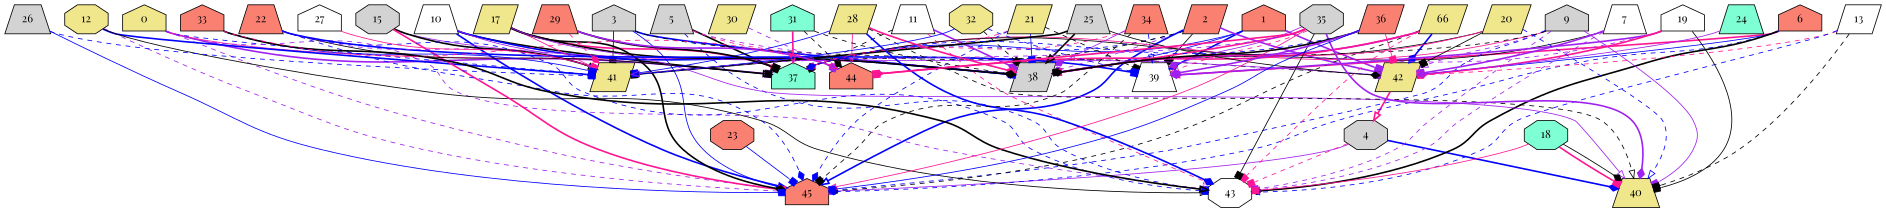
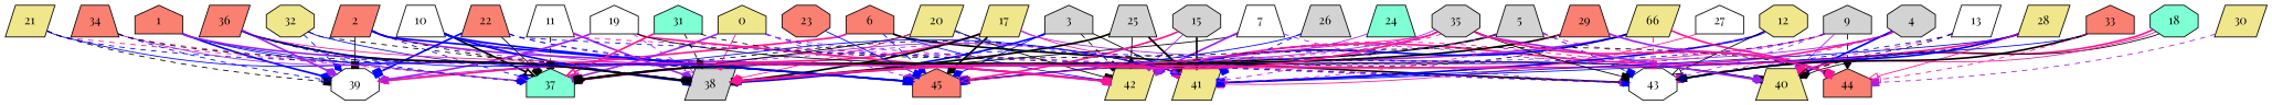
  digraph {
    fontname="Playfair Display"
    node [alpha=0.04 fillcolor=khaki fontname="Playfair Display" shape=house style=filled]
    edge [arrowhead=box color=blue fontname="Playfair Display" style=dashed]
    1 [alpha=0.06 expect_size=11852800 fillcolor=salmon]
    37 [alpha=0.09 expect_size=24527872 fillcolor=aquamarine]
    38 [alpha=0.05 expect_size=10899456 fillcolor=lightgrey shape=parallelogram]
-   39 [alpha=0.03 expect_size=43243520 fillcolor=white shape=trapezium]
+   39 [alpha=0.03 expect_size=43243520 fillcolor=white shape=octagon]
    42 [alpha=0.12 expect_size=50680832 shape=parallelogram]
    2 [expect_size=15344640 fillcolor=salmon shape=parallelogram]
    41 [alpha=0.16 expect_size=31785984 shape=parallelogram]
    45 [alpha=0.02 expect_size=32760832 fillcolor=salmon]
    3 [alpha=0.08 expect_size=25416704 fillcolor=lightgrey]
    4 [alpha=0.14 expect_size=19331072 fillcolor=lightgrey shape=octagon]
    40 [alpha=0.11 expect_size=5535744 shape=trapezium]
    43 [alpha=0.12 expect_size=5920768 fillcolor=white shape=octagon]
    5 [alpha=0.17 expect_size=38337536 fillcolor=lightgrey shape=trapezium]
    44 [alpha=0.18 expect_size=40204288 fillcolor=salmon]
    6 [alpha=0.15 expect_size=28025856 fillcolor=salmon]
    7 [alpha=0.20 expect_size=49671168 fillcolor=white shape=trapezium]
    n17 [alpha=0.06 expect_size=16642048 label=0]
    9 [alpha=0.10 expect_size=30774272 fillcolor=lightgrey]
    10 [expect_size=44881920 fillcolor=white shape=trapezium]
    11 [alpha=0.15 expect_size=28300288 fillcolor=white shape=trapezium]
    12 [alpha=0.15 expect_size=43314176 shape=octagon]
    13 [alpha=0.00 expect_size=6383616 fillcolor=white shape=parallelogram]
    15 [alpha=0.03 expect_size=12793856 fillcolor=lightgrey shape=octagon]
    n24 [alpha=0.13 expect_size=6206464 label=66 shape=parallelogram]
    17 [alpha=0.07 expect_size=41076736 shape=parallelogram]
    18 [alpha=0.14 expect_size=40409088 fillcolor=aquamarine shape=octagon]
    19 [alpha=0.18 expect_size=8014848 fillcolor=white]
    20 [alpha=0.08 expect_size=32491520 shape=parallelogram]
    21 [alpha=0.02 expect_size=43070464 shape=parallelogram]
    22 [alpha=0.19 expect_size=30338048 fillcolor=salmon shape=trapezium]
    23 [alpha=0.05 expect_size=17638400 fillcolor=salmon shape=octagon]
    24 [alpha=0.18 expect_size=17925120 fillcolor=aquamarine shape=trapezium]
    25 [expect_size=46888960 fillcolor=lightgrey shape=trapezium]
    26 [alpha=0.20 expect_size=7433216 fillcolor=lightgrey shape=trapezium]
    27 [alpha=0.14 expect_size=38882304 fillcolor=white]
    28 [alpha=0.14 expect_size=8020992 shape=parallelogram]
    29 [expect_size=40091648 fillcolor=salmon shape=trapezium]
    30 [alpha=0.11 expect_size=34892800 shape=parallelogram]
    31 [alpha=0.08 expect_size=7354368 fillcolor=aquamarine]
    32 [alpha=0.01 expect_size=11273216 shape=octagon]
    33 [alpha=0.15 expect_size=9566208 fillcolor=salmon]
    34 [alpha=0.17 expect_size=22408192 fillcolor=salmon shape=trapezium]
    35 [alpha=0.02 expect_size=16702464 fillcolor=lightgrey shape=octagon]
    36 [alpha=0.08 expect_size=25542656 fillcolor=salmon shape=parallelogram]
    1 -> 37 [arrowhead=onormal style=solid]
    1 -> 38 [arrowhead=onormal style=solid]
    1 -> 39 [arrowhead=diamond style=bold]
    1 -> 42 [color=purple style=bold]
    2 -> 37 [arrowhead=diamond]
    2 -> 38 [arrowhead=diamond color=purple]
    2 -> 39 [color=black style=solid]
    2 -> 42 [color=purple style=bold]
    2 -> 41 [arrowhead=diamond color=black]
    2 -> 45 [arrowhead=onormal style=bold]
    3 -> 38 [arrowhead=diamond style=bold]
    3 -> 42 [color=black]
    3 -> 41 [color=black style=solid]
    3 -> 45 [arrowhead=diamond style=solid]
-   42 -> 4 [arrowhead=onormal color=deeppink style=bold]
+   4 -> 42 [arrowhead=onormal color=deeppink style=bold]
    4 -> 45 [color=purple style=solid]
    4 -> 40 [arrowhead=diamond style=bold]
    4 -> 43 [color=deeppink]
    5 -> 37 [color=black style=bold]
    5 -> 38 [arrowhead=onormal color=purple]
    5 -> 43
    5 -> 44 [arrowhead=diamond color=deeppink]
    6 -> 39 [arrowhead=onormal color=deeppink style=bold]
    6 -> 42 [style=solid]
    6 -> 45 [arrowhead=diamond]
    6 -> 43 [arrowhead=diamond color=black style=bold]
    7 -> 38 [color=black style=solid]
    7 -> 42 [color=purple style=bold]
    7 -> 43 [arrowhead=onormal color=purple]
    n17 -> 37 [color=purple style=bold]
    n17 -> 38 [color=deeppink style=solid]
    n17 -> 41
    n17 -> 45 [arrowhead=diamond color=purple]
    n17 -> 43 [arrowhead=diamond color=purple]
    9 -> 37 [arrowhead=diamond color=deeppink style=solid]
    9 -> 42 [arrowhead=onormal color=purple]
    9 -> 45 [arrowhead=onormal]
    9 -> 40 [color=purple style=solid]
    9 -> 43 [color=purple]
    9 -> 44 [arrowhead=diamond color=black]
    10 -> 37 [arrowhead=onormal color=black style=bold]
    10 -> 38 [style=bold]
    10 -> 41 [arrowhead=onormal color=purple style=solid]
    10 -> 45 [arrowhead=onormal style=bold]
    11 -> 37 [color=black]
    11 -> 38 [arrowhead=diamond color=purple style=bold]
    11 -> 43 [arrowhead=onormal color=deeppink]
    12 -> 41 [style=bold]
    12 -> 45 [color=purple]
    12 -> 43 [arrowhead=onormal color=black style=solid]
    13 -> 42 [color=deeppink]
    13 -> 40 [color=black]
    13 -> 43 [arrowhead=onormal]
    15 -> 42 [color=purple style=solid]
    15 -> 41 [arrowhead=onormal color=black style=bold]
    15 -> 45 [color=deeppink style=bold]
    n24 -> 38 [arrowhead=onormal color=purple style=bold]
    n24 -> 42 [arrowhead=diamond style=bold]
    n24 -> 45 [arrowhead=onormal color=black]
    n24 -> 43 [color=deeppink]
    n24 -> 44 [arrowhead=diamond color=deeppink style=bold]
    17 -> 37 [arrowhead=diamond color=deeppink style=bold]
    17 -> 38 [arrowhead=diamond color=black style=bold]
    17 -> 41 [color=deeppink style=solid]
    17 -> 45 [arrowhead=diamond color=black style=bold]
    17 -> 40 [arrowhead=onormal color=purple style=solid]
    18 -> 40 [color=deeppink style=bold]
    18 -> 40 [arrowhead=diamond color=black style=solid]
    18 -> 43 [color=deeppink style=solid]
    19 -> 38 [arrowhead=onormal color=purple]
    19 -> 39 [arrowhead=diamond color=purple style=bold]
    19 -> 42 [arrowhead=diamond color=deeppink style=bold]
    19 -> 40 [color=black style=solid]
    20 -> 37 [arrowhead=diamond color=black style=solid]
    20 -> 38 [arrowhead=diamond color=deeppink style=solid]
    20 -> 42 [color=black style=solid]
    20 -> 40 [arrowhead=onormal]
    21 -> 37 [arrowhead=onormal color=deeppink]
    21 -> 38 [style=solid]
    21 -> 39 [color=black]
    21 -> 45 [arrowhead=diamond]
    22 -> 37 [color=black style=solid]
    22 -> 39 [style=bold]
    22 -> 41 [arrowhead=diamond color=purple]
    22 -> 45 [arrowhead=diamond]
    22 -> 43
    23 -> 45 [style=solid]
    24 -> 42 [arrowhead=diamond color=purple style=solid]
    25 -> 38 [arrowhead=onormal color=black style=bold]
    25 -> 42 [arrowhead=diamond color=black style=solid]
    25 -> 41 [color=black style=bold]
    26 -> 41
    26 -> 45 [style=solid]
    27 -> 41 [color=deeppink style=solid]
    28 -> 38 [arrowhead=diamond color=deeppink style=bold]
    28 -> 41 [style=solid]
    28 -> 40 [arrowhead=onormal color=black]
    28 -> 43 [arrowhead=diamond style=bold]
    28 -> 44 [arrowhead=onormal color=deeppink style=solid]
    29 -> 37 [color=black style=bold]
    29 -> 41 [arrowhead=diamond color=deeppink]
    29 -> 44 [arrowhead=diamond color=purple style=bold]
    30 -> 44 [color=purple]
    31 -> 37 [arrowhead=onormal color=deeppink style=bold]
    31 -> 38 [arrowhead=diamond color=black]
    31 -> 44 [arrowhead=diamond color=black]
    32 -> 38 [color=black]
    32 -> 39 [arrowhead=diamond]
    32 -> 41 [arrowhead=onormal style=solid]
    33 -> 41 [style=solid]
    33 -> 43 [arrowhead=onormal color=black style=bold]
    33 -> 44 [arrowhead=onormal color=deeppink]
    34 -> 37 [arrowhead=diamond color=deeppink]
    34 -> 38 [arrowhead=diamond color=purple style=solid]
    34 -> 39 [arrowhead=onormal]
    34 -> 45 [color=black]
    35 -> 38 [arrowhead=onormal color=deeppink style=bold]
    35 -> 39 [arrowhead=diamond color=purple style=solid]
    35 -> 39 [arrowhead=onormal color=deeppink]
    35 -> 41 [arrowhead=onormal color=purple]
    35 -> 45 [arrowhead=onormal color=deeppink style=solid]
    35 -> 40 [arrowhead=diamond color=purple style=bold]
    35 -> 43 [color=black style=solid]
    35 -> 44 [color=deeppink style=bold]
    36 -> 37 [arrowhead=diamond]
    36 -> 38 [arrowhead=diamond color=black style=bold]
    36 -> 39 [arrowhead=diamond color=purple style=bold]
    36 -> 42 [color=deeppink style=solid]
    36 -> 45 [style=solid]
  }
